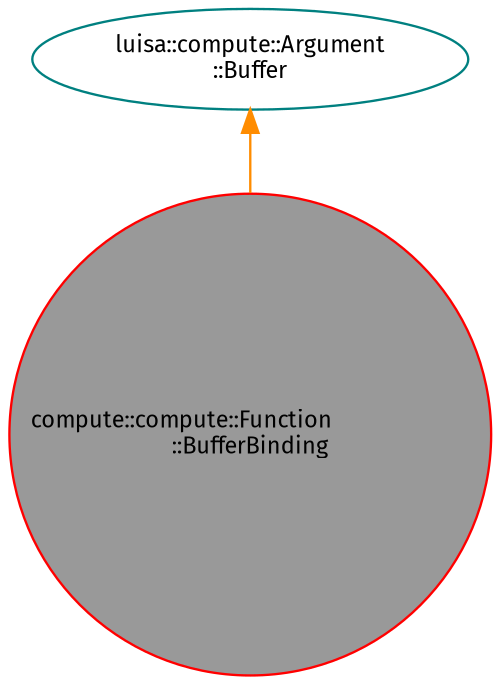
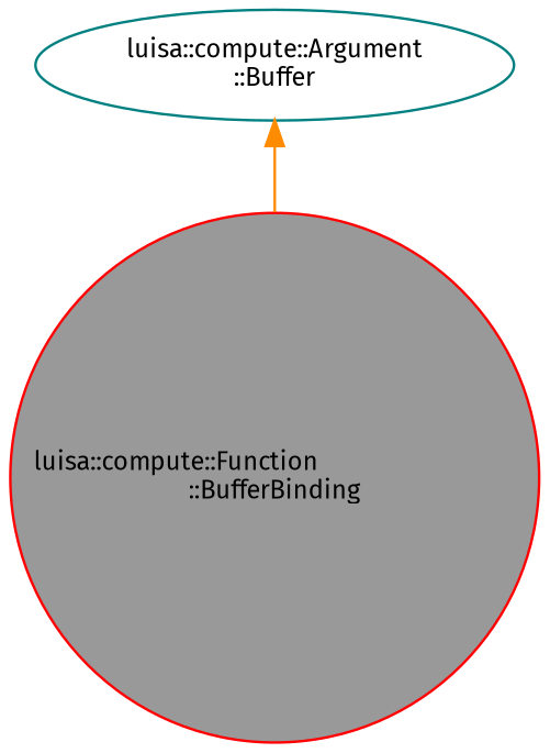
  digraph {
    fontname="Fira Sans"
    node [fontname="Fira Sans" fontsize=10 style=filled]
-   n1 [color=red fillcolor=grey60 fontcolor=black height=0.2 label="compute::compute::Function\l::BufferBinding" shape=circle width=0.4]
+   n1 [color=red fillcolor=grey60 fontcolor=black height=0.2 label="luisa::compute::Function\l::BufferBinding" shape=circle width=0.4]
    n2 [color=teal fillcolor=white height=0.2 label="luisa::compute::Argument\l::Buffer" shape=ellipse width=0.4]
    n2 -> n1 [color=darkorange dir=back fontname="Fira Sans" fontsize=10 labelfontname=Helvetica labelfontsize=10 style=solid]
  }
